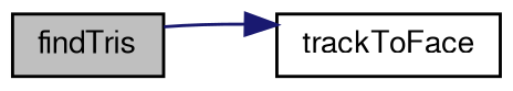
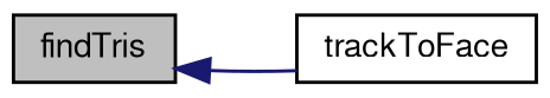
  digraph {
    rankdir=LR
    node [color=black fontname=FreeSans fontsize=10 shape=record]
    n1 [fillcolor=grey75 fontcolor=black height=0.2 label=findTris style=filled width=0.4]
    n2 [height=0.2 label=trackToFace width=0.4]
-   n2 -> n1 [color=midnightblue dir=back fontname=FreeSans fontsize=10 labelfontname=FreeSans labelfontsize=10 style=solid]
+   n1 -> n2 [color=midnightblue dir=back fontname=FreeSans fontsize=10 labelfontname=FreeSans labelfontsize=10 style=solid]
  }
